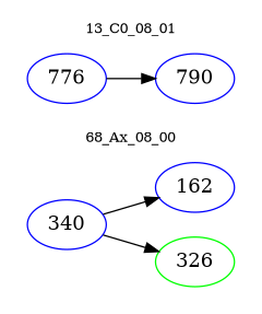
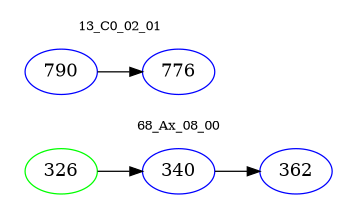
  digraph {
    rankdir=LR
    node [color=blue]
    edge [color=black]
    n1 [label=340]
    n2 [color=green label=326]
-   n3 [label=162]
+   n3 [label=362]
    n4 [label=776]
    n5 [label=790]
    subgraph cluster_1 {
      color=white
      fontsize=10
      label="68_Ax_08_00"
      n1
      n2
      n3
    }
    subgraph cluster_2 {
      color=white
      fontsize=10
-     label="13_C0_08_01"
+     label="13_C0_02_01"
      n4
      n5
    }
-   n1 -> n2
+   n2 -> n1
    n1 -> n3
-   n4 -> n5
+   n5 -> n4
  }
